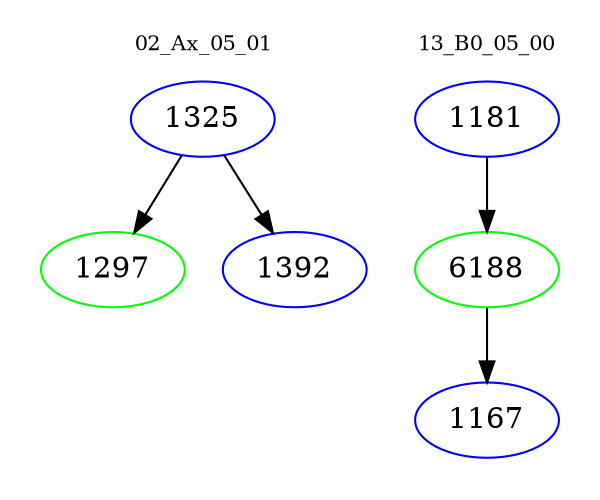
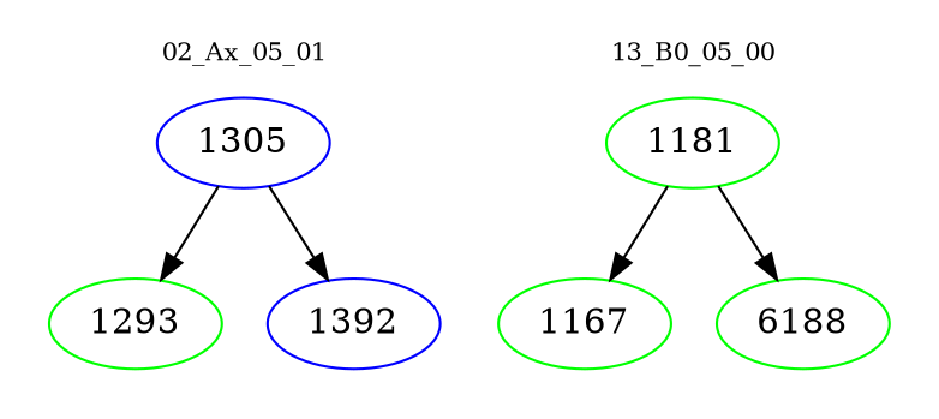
  digraph {
    node [color=blue]
    edge [color=black]
-   n1 [label=1325]
-   n2 [color=green label=1297]
+   n1 [label=1305]
+   n2 [color=green label=1293]
    n3 [label=1392]
-   n4 [label=1181]
-   n5 [label=1167]
+   n4 [color=green label=1181]
+   n5 [color=green label=1167]
    n6 [color=green label=6188]
    subgraph cluster_1 {
      color=white
      fontsize=10
      label="02_Ax_05_01"
      n1
      n2
      n3
    }
    subgraph cluster_2 {
      color=white
      fontsize=10
      label="13_B0_05_00"
      n4
      n5
      n6
    }
    n1 -> n2
    n1 -> n3
-   n6 -> n5
+   n4 -> n5
    n4 -> n6
  }
